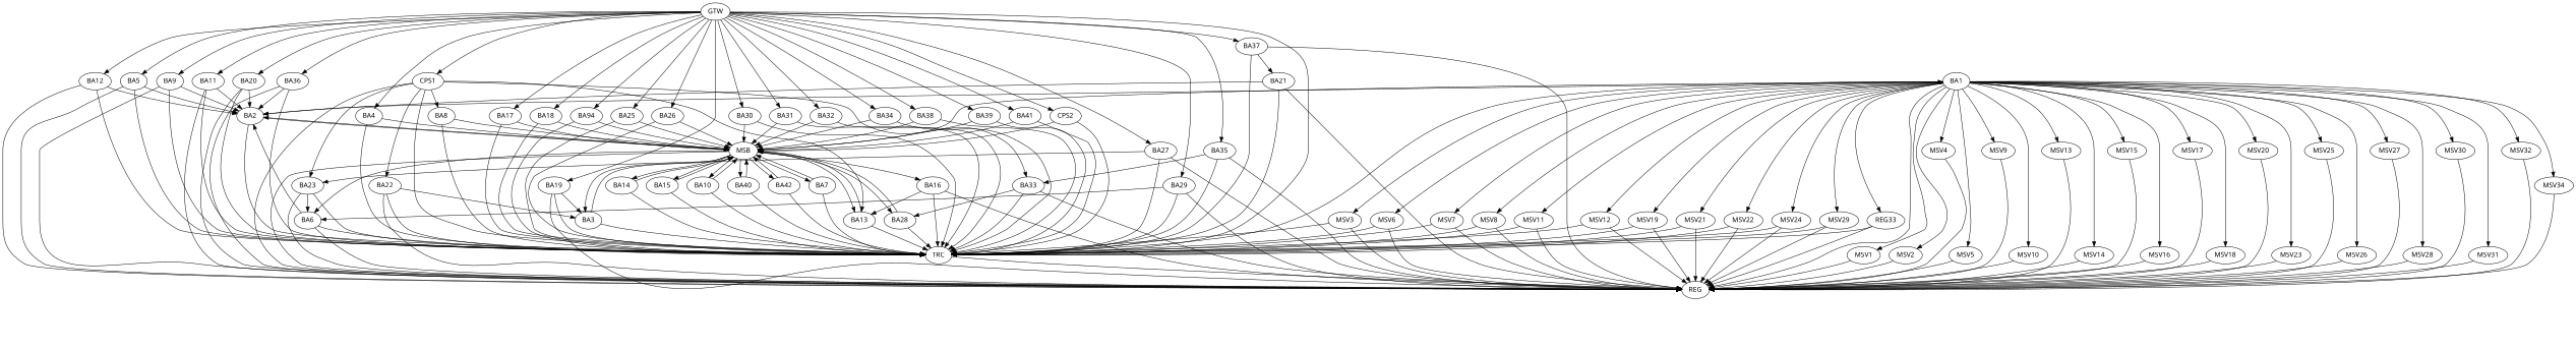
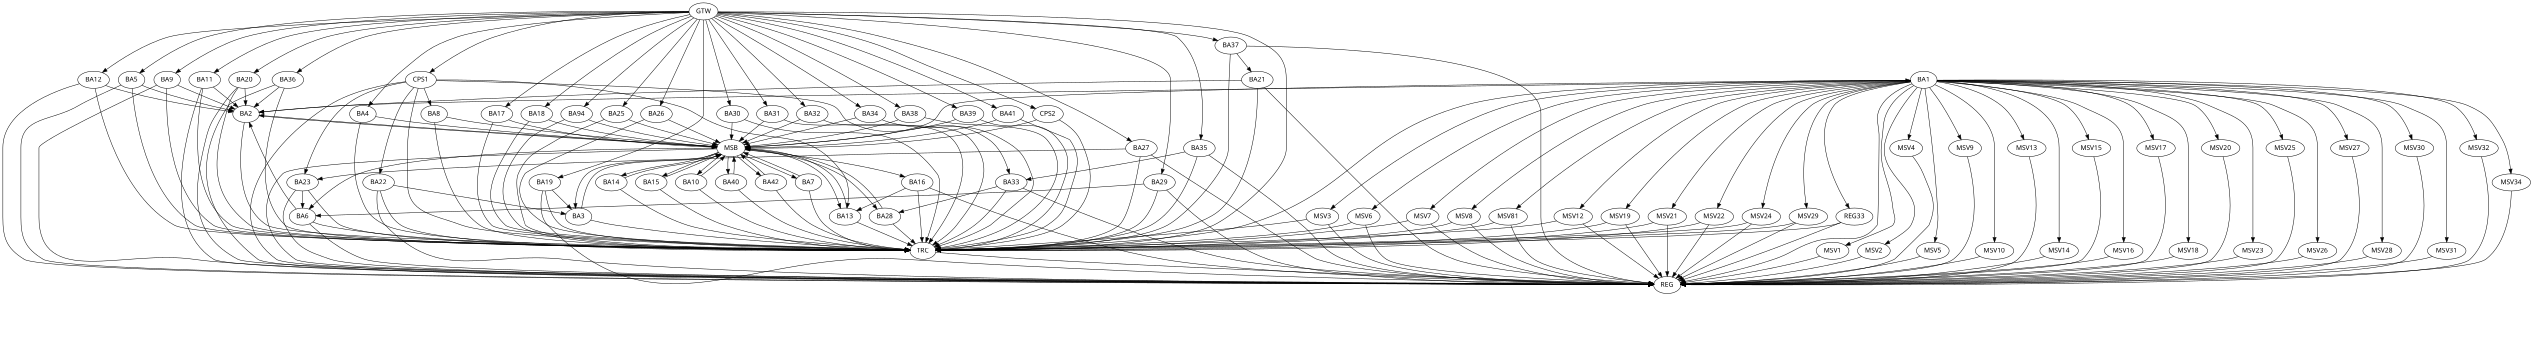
  strict digraph {
    fontname="Noto Sans"
    node [fontname="Noto Sans"]
    edge [fontname="Noto Sans"]
    n1 [label=BA1]
    n2 [label=BA2]
    n3 [label=REG]
    n4 [label=TRC]
    n5 [label=MSV1]
    n6 [label=MSV2]
    n7 [label=MSV3]
    n8 [label=MSV4]
    n9 [label=MSV5]
    n10 [label=MSV6]
    n11 [label=MSV7]
    n12 [label=MSV8]
    n13 [label=MSV9]
    n14 [label=MSV10]
-   n15 [label=MSV11]
+   n15 [label=MSV81]
    n16 [label=MSV12]
    n17 [label=MSV13]
    n18 [label=MSV14]
    n19 [label=MSV15]
    n20 [label=MSV16]
    n21 [label=MSV17]
    n22 [label=MSV18]
    n23 [label=MSV19]
    n24 [label=MSV20]
    n25 [label=MSV21]
    n26 [label=MSV22]
    n27 [label=MSV23]
    n28 [label=MSV24]
    n29 [label=MSV25]
    n30 [label=MSV26]
    n31 [label=MSV27]
    n32 [label=MSV28]
    n33 [label=MSV29]
    n34 [label=MSV30]
    n35 [label=MSV31]
    n36 [label=MSV32]
    n37 [label=REG33]
    n38 [label=MSV34]
    n39 [label=MSB]
    n40 [label=BA3]
    n41 [label=BA6]
    n42 [label=BA7]
    n43 [label=BA10]
    n44 [label=BA13]
    n45 [label=BA14]
    n46 [label=BA15]
    n47 [label=BA16]
    n48 [label=BA28]
    n49 [label=BA40]
    n50 [label=BA42]
    n51 [label=BA4]
    n52 [label=BA5]
    n53 [label=BA8]
    n54 [label=BA9]
    n55 [label=BA11]
    n56 [label=BA12]
    n57 [label=BA17]
    n58 [label=BA18]
    n59 [label=BA19]
    n60 [label=BA20]
    n61 [label=BA21]
    n62 [label=BA22]
    n63 [label=BA23]
    n64 [label=BA94]
    n65 [label=BA25]
    n66 [label=BA26]
    n67 [label=BA27]
    n68 [label=BA29]
    n69 [label=BA30]
    n70 [label=BA31]
    n71 [label=BA32]
    n72 [label=BA33]
    n73 [label=BA34]
    n74 [label=BA35]
    n75 [label=BA36]
    n76 [label=BA37]
    n77 [label=BA38]
    n78 [label=BA39]
    n79 [label=BA41]
    n80 [label=CPS1]
    n81 [label=CPS2]
    n82 [label=GTW]
    n1 -> n2
    n1 -> n3
    n1 -> n4
    n1 -> n5
    n1 -> n6
    n1 -> n7
    n1 -> n8
    n1 -> n9
    n1 -> n10
    n1 -> n11
    n1 -> n12
    n1 -> n13
    n1 -> n14
    n1 -> n15
    n1 -> n16
    n1 -> n17
    n1 -> n18
    n1 -> n19
    n1 -> n20
    n1 -> n21
    n1 -> n22
    n1 -> n23
    n1 -> n24
    n1 -> n25
    n1 -> n26
    n1 -> n27
    n1 -> n28
    n1 -> n29
    n1 -> n30
    n1 -> n31
    n1 -> n32
    n1 -> n33
    n1 -> n34
    n1 -> n35
    n1 -> n36
    n1 -> n37
    n1 -> n38
    n2 -> n4
    n2 -> n39
    n4 -> n3
    n5 -> n3
    n6 -> n3
    n7 -> n3
    n7 -> n4
    n8 -> n3
    n9 -> n3
    n10 -> n3
    n10 -> n4
    n11 -> n3
    n11 -> n4
    n12 -> n3
    n12 -> n4
    n13 -> n3
    n14 -> n3
    n15 -> n3
    n15 -> n4
    n16 -> n3
    n16 -> n4
    n17 -> n3
    n18 -> n3
    n19 -> n3
    n20 -> n3
    n21 -> n3
    n22 -> n3
    n23 -> n3
    n23 -> n4
    n24 -> n3
    n25 -> n3
    n25 -> n4
    n26 -> n3
    n26 -> n4
    n27 -> n3
    n28 -> n3
    n28 -> n4
    n29 -> n3
    n30 -> n3
    n31 -> n3
    n32 -> n3
    n33 -> n3
    n33 -> n4
    n34 -> n3
    n35 -> n3
    n36 -> n3
    n37 -> n3
    n37 -> n4
    n38 -> n3
    n39 -> n1
    n39 -> n2
    n39 -> n3
    n39 -> n40
    n39 -> n41
    n39 -> n42
    n39 -> n43
    n39 -> n44
    n39 -> n45
    n39 -> n46
    n39 -> n47
    n39 -> n48
    n39 -> n49
    n39 -> n50
    n40 -> n4
    n40 -> n39
    n41 -> n2
    n41 -> n3
    n41 -> n4
    n42 -> n4
    n42 -> n39
    n43 -> n4
    n43 -> n39
    n44 -> n4
    n44 -> n39
    n45 -> n4
    n45 -> n39
    n46 -> n4
    n46 -> n39
    n47 -> n3
    n47 -> n4
    n47 -> n44
    n48 -> n4
    n48 -> n39
    n49 -> n4
    n49 -> n39
    n50 -> n4
    n50 -> n39
    n51 -> n4
    n51 -> n39
    n52 -> n2
    n52 -> n3
    n52 -> n4
    n53 -> n4
    n53 -> n39
    n54 -> n2
    n54 -> n3
    n54 -> n4
    n55 -> n2
    n55 -> n3
    n55 -> n4
    n56 -> n2
    n56 -> n3
    n56 -> n4
    n57 -> n4
    n57 -> n39
    n58 -> n4
    n58 -> n39
    n59 -> n3
    n59 -> n4
    n59 -> n40
    n60 -> n2
    n60 -> n3
    n60 -> n4
    n61 -> n2
    n61 -> n3
    n61 -> n4
    n62 -> n3
    n62 -> n4
    n62 -> n40
    n63 -> n3
    n63 -> n4
    n63 -> n41
    n64 -> n4
    n64 -> n39
    n65 -> n4
    n65 -> n39
    n66 -> n4
    n66 -> n39
    n67 -> n3
    n67 -> n4
    n67 -> n63
    n68 -> n3
    n68 -> n4
    n68 -> n41
    n69 -> n4
    n69 -> n39
    n70 -> n4
    n70 -> n39
    n71 -> n4
    n71 -> n39
    n72 -> n3
    n72 -> n4
    n72 -> n48
    n73 -> n4
    n73 -> n39
    n74 -> n3
    n74 -> n4
    n74 -> n72
    n75 -> n2
    n75 -> n3
    n75 -> n4
    n76 -> n3
    n76 -> n4
    n76 -> n61
    n77 -> n4
    n77 -> n39
    n78 -> n4
    n78 -> n39
    n79 -> n4
    n79 -> n39
    n80 -> n3
    n80 -> n4
    n80 -> n44
    n80 -> n53
    n80 -> n62
    n80 -> n63
    n80 -> n72
    n81 -> n4
    n81 -> n39
    n82 -> n4
    n82 -> n51
    n82 -> n52
    n82 -> n54
    n82 -> n55
    n82 -> n56
    n82 -> n57
    n82 -> n58
    n82 -> n59
    n82 -> n60
    n82 -> n64
    n82 -> n65
    n82 -> n66
    n82 -> n67
    n82 -> n68
    n82 -> n69
    n82 -> n70
    n82 -> n71
    n82 -> n73
    n82 -> n74
    n82 -> n75
    n82 -> n76
    n82 -> n77
    n82 -> n78
    n82 -> n79
    n82 -> n80
    n82 -> n81
  }
